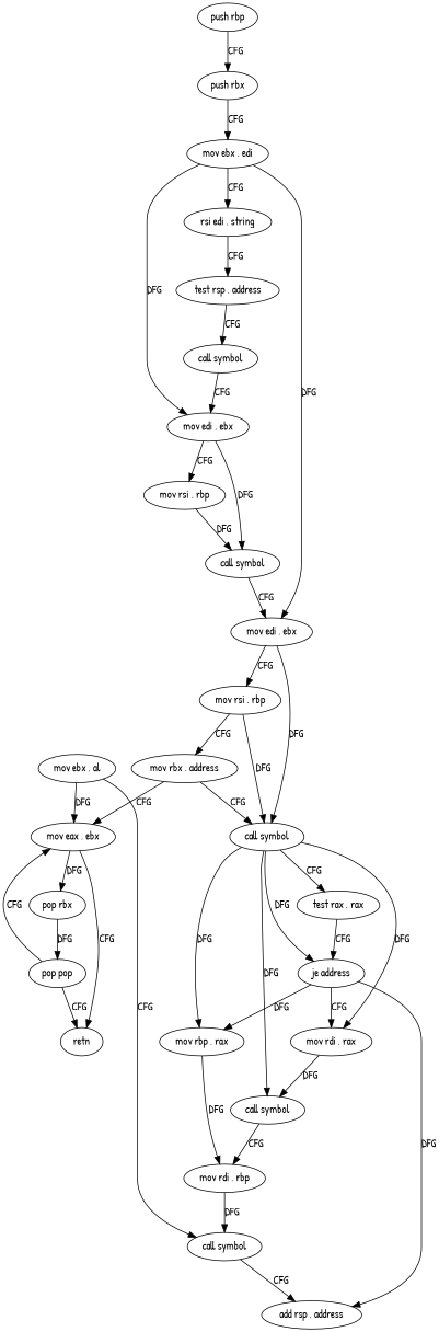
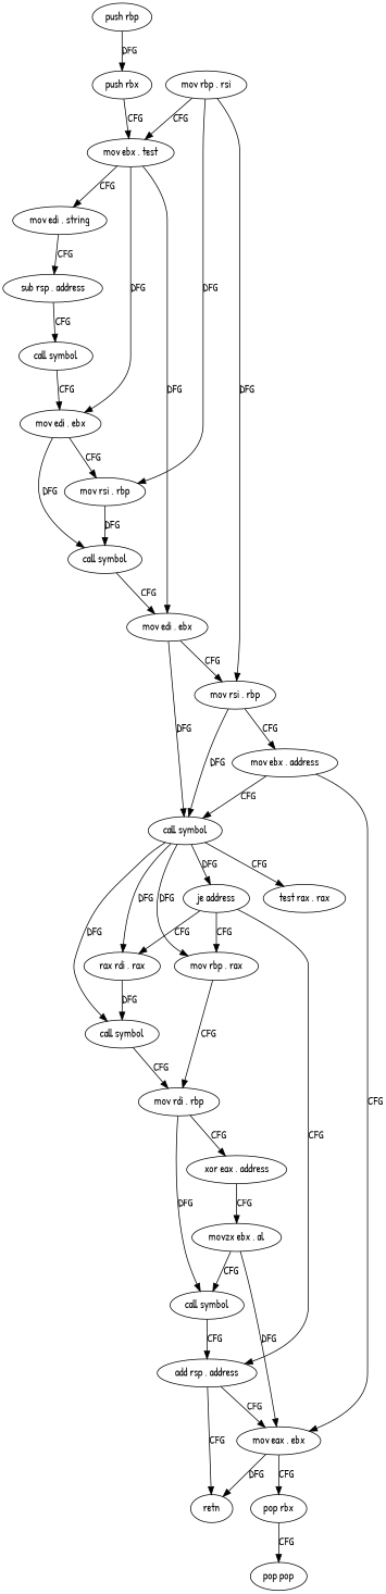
  digraph {
    fontname="Patrick Hand"
    node [fontname="Patrick Hand"]
    edge [fontname="Patrick Hand"]
    n1 [label="push rbp"]
    n2 [label="push rbx"]
-   n3 [label="mov ebx , edi"]
+   n3 [label="mov ebx , test"]
+   n4 [label="mov rbp , rsi"]
    n5 [label="mov rsi , rbp"]
    n6 [label="mov rsi , rbp"]
-   n7 [label="rsi edi , string"]
+   n7 [label="mov edi , string"]
    n8 [label="mov edi , ebx"]
    n9 [label="mov edi , ebx"]
    n10 [label="call symbol"]
    n11 [label="call symbol"]
-   n12 [label="mov rbx , address"]
-   n13 [label="test rsp , address"]
+   n12 [label="mov ebx , address"]
+   n13 [label="sub rsp , address"]
    n14 [label="call symbol"]
    n15 [label="test rax , rax"]
    n16 [label="je address"]
    n17 [label="mov rbp , rax"]
-   n18 [label="mov rdi , rax"]
+   n18 [label="rax rdi , rax"]
    n19 [label="call symbol"]
    n20 [label="mov eax , ebx"]
    n21 [label="pop rbx"]
    n22 [label=retn]
    n23 [label="add rsp , address"]
    n24 [label="mov rdi , rbp"]
+   n25 [label="xor eax , address"]
    n26 [label="call symbol"]
    n27 [label="pop pop"]
-   n28 [label="mov ebx , al"]
-   n1 -> n2 [label=CFG]
+   n28 [label="movzx ebx , al"]
+   n1 -> n2 [label=DFG]
    n2 -> n3 [label=CFG]
    n3 -> n7 [label=CFG]
    n3 -> n8 [label=DFG]
    n3 -> n9 [label=DFG]
+   n4 -> n3 [label=CFG]
+   n4 -> n5 [label=DFG]
+   n4 -> n6 [label=DFG]
    n5 -> n10 [label=DFG]
    n6 -> n11 [label=DFG]
    n6 -> n12 [label=CFG]
    n7 -> n13 [label=CFG]
    n8 -> n5 [label=CFG]
    n8 -> n10 [label=DFG]
    n9 -> n6 [label=CFG]
    n9 -> n11 [label=DFG]
    n10 -> n9 [label=CFG]
    n11 -> n15 [label=CFG]
    n11 -> n16 [label=DFG]
    n11 -> n17 [label=DFG]
    n11 -> n18 [label=DFG]
    n11 -> n19 [label=DFG]
    n12 -> n11 [label=CFG]
    n12 -> n20 [label=CFG]
    n13 -> n14 [label=CFG]
    n14 -> n8 [label=CFG]
-   n15 -> n16 [label=CFG]
-   n16 -> n17 [label=DFG]
+   n16 -> n17 [label=CFG]
    n16 -> n18 [label=CFG]
-   n16 -> n23 [label=DFG]
-   n17 -> n24 [label=DFG]
+   n16 -> n23 [label=CFG]
+   n17 -> n24 [label=CFG]
    n18 -> n19 [label=DFG]
    n19 -> n24 [label=CFG]
-   n20 -> n21 [label=DFG]
-   n20 -> n22 [label=CFG]
-   n21 -> n27 [label=DFG]
-   n27 -> n20 [label=CFG]
+   n20 -> n21 [label=CFG]
+   n20 -> n22 [label=DFG]
+   n21 -> n27 [label=CFG]
+   n23 -> n20 [label=CFG]
+   n24 -> n25 [label=CFG]
    n24 -> n26 [label=DFG]
+   n25 -> n28 [label=CFG]
    n26 -> n23 [label=CFG]
-   n27 -> n22 [label=CFG]
+   n23 -> n22 [label=CFG]
    n28 -> n20 [label=DFG]
    n28 -> n26 [label=CFG]
  }
